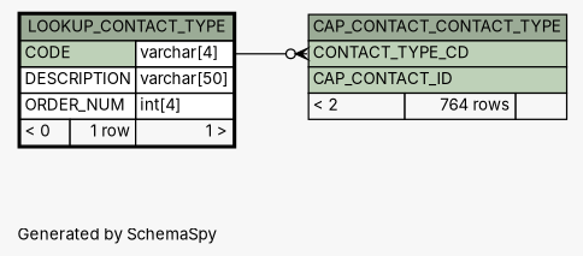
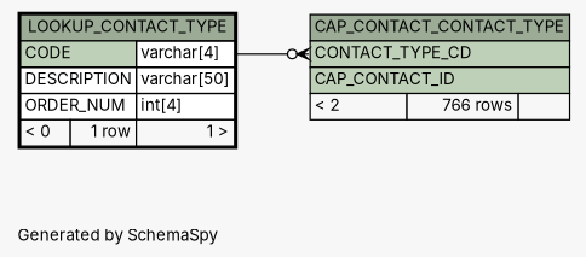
  digraph {
    bgcolor="#f7f7f7"
    fontname=Inter
    fontsize=11
    label="\nGenerated by SchemaSpy"
    labeljust=l
    nodesep=0.18
    rankdir=RL
    ranksep=0.46
    node [fontname=Inter fontsize=11 shape=plaintext]
-   n1 [label=<     <TABLE BORDER="0" CELLBORDER="1" CELLSPACING="0" BGCOLOR="#ffffff">       <TR><TD COLSPAN="3" BGCOLOR="#9bab96" ALIGN="CENTER">CAP_CONTACT_CONTACT_TYPE</TD></TR>       <TR><TD PORT="CONTACT_TYPE_CD" COLSPAN="3" BGCOLOR="#bed1b8" ALIGN="LEFT">CONTACT_TYPE_CD</TD></TR>       <TR><TD PORT="CAP_CONTACT_ID" COLSPAN="3" BGCOLOR="#bed1b8" ALIGN="LEFT">CAP_CONTACT_ID</TD></TR>       <TR><TD ALIGN="LEFT" BGCOLOR="#f7f7f7">&lt; 2</TD><TD ALIGN="RIGHT" BGCOLOR="#f7f7f7">764 rows</TD><TD ALIGN="RIGHT" BGCOLOR="#f7f7f7">  </TD></TR>     </TABLE>>]
+   n1 [label=<     <TABLE BORDER="0" CELLBORDER="1" CELLSPACING="0" BGCOLOR="#ffffff">       <TR><TD COLSPAN="3" BGCOLOR="#9bab96" ALIGN="CENTER">CAP_CONTACT_CONTACT_TYPE</TD></TR>       <TR><TD PORT="CONTACT_TYPE_CD" COLSPAN="3" BGCOLOR="#bed1b8" ALIGN="LEFT">CONTACT_TYPE_CD</TD></TR>       <TR><TD PORT="CAP_CONTACT_ID" COLSPAN="3" BGCOLOR="#bed1b8" ALIGN="LEFT">CAP_CONTACT_ID</TD></TR>       <TR><TD ALIGN="LEFT" BGCOLOR="#f7f7f7">&lt; 2</TD><TD ALIGN="RIGHT" BGCOLOR="#f7f7f7">766 rows</TD><TD ALIGN="RIGHT" BGCOLOR="#f7f7f7">  </TD></TR>     </TABLE>>]
    n2 [label=<     <TABLE BORDER="2" CELLBORDER="1" CELLSPACING="0" BGCOLOR="#ffffff">       <TR><TD COLSPAN="3" BGCOLOR="#9bab96" ALIGN="CENTER">LOOKUP_CONTACT_TYPE</TD></TR>       <TR><TD PORT="CODE" COLSPAN="2" BGCOLOR="#bed1b8" ALIGN="LEFT">CODE</TD><TD PORT="CODE.type" ALIGN="LEFT">varchar[4]</TD></TR>       <TR><TD PORT="DESCRIPTION" COLSPAN="2" ALIGN="LEFT">DESCRIPTION</TD><TD PORT="DESCRIPTION.type" ALIGN="LEFT">varchar[50]</TD></TR>       <TR><TD PORT="ORDER_NUM" COLSPAN="2" ALIGN="LEFT">ORDER_NUM</TD><TD PORT="ORDER_NUM.type" ALIGN="LEFT">int[4]</TD></TR>       <TR><TD ALIGN="LEFT" BGCOLOR="#f7f7f7">&lt; 0</TD><TD ALIGN="RIGHT" BGCOLOR="#f7f7f7">1 row</TD><TD ALIGN="RIGHT" BGCOLOR="#f7f7f7">1 &gt;</TD></TR>     </TABLE>>]
    n1 -> n2 [arrowhead=none arrowsize=0.8 arrowtail=crowodot dir=back headport="CODE.type:e" tailport="CONTACT_TYPE_CD:w" fontname=Inter]
  }
